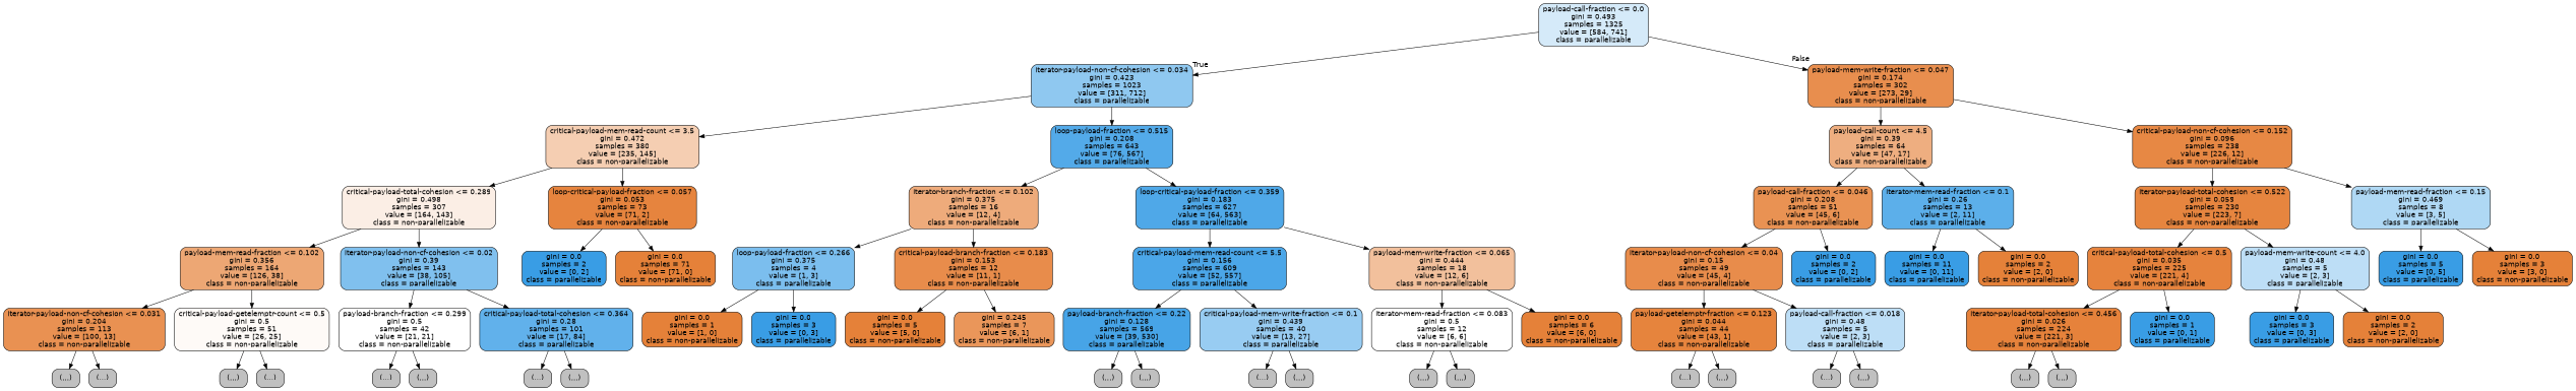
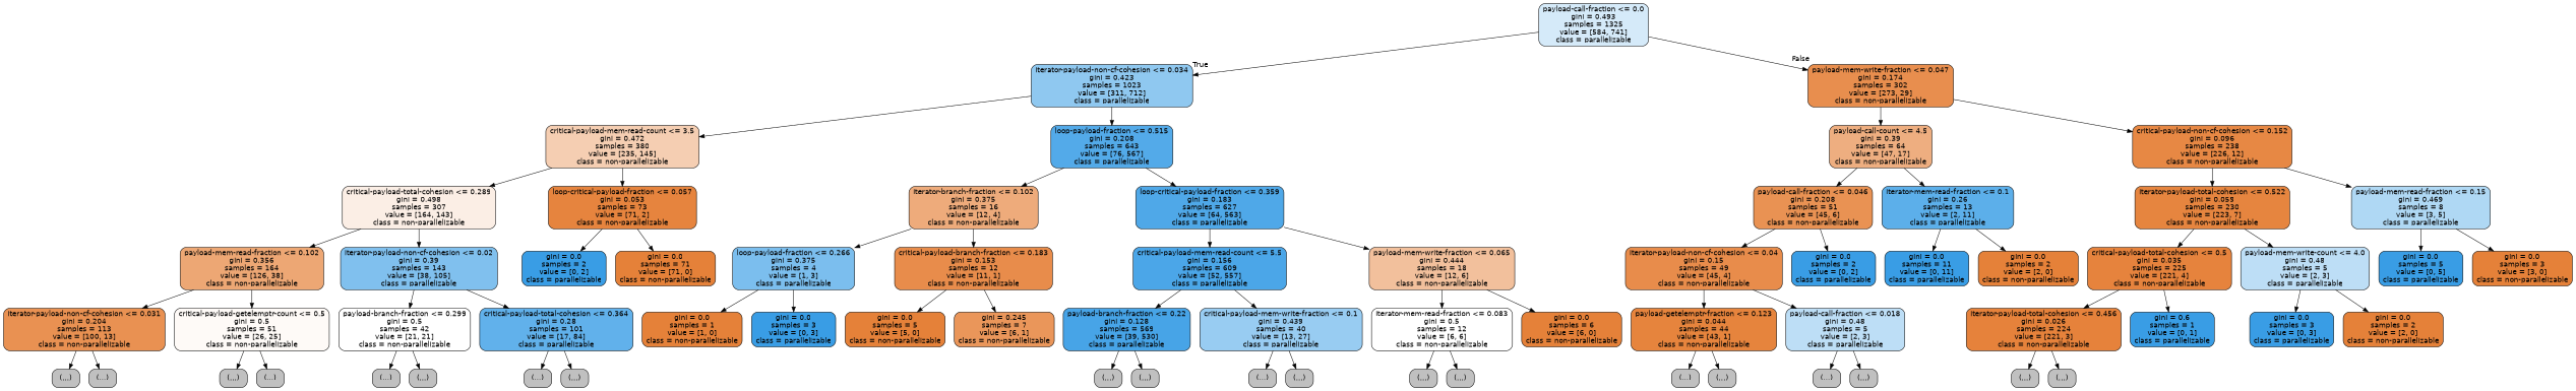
  digraph {
    node [color=black fillcolor="#C0C0C0" fontname=helvetica shape=box style="filled, rounded"]
    edge [fontname=helvetica]
    n1 [fillcolor="#399de536" label="payload-call-fraction <= 0.0\ngini = 0.493\nsamples = 1325\nvalue = [584, 741]\nclass = parallelizable"]
    n2 [fillcolor="#399de590" label="iterator-payload-non-cf-cohesion <= 0.034\ngini = 0.423\nsamples = 1023\nvalue = [311, 712]\nclass = parallelizable"]
    n3 [fillcolor="#e58139e4" label="payload-mem-write-fraction <= 0.047\ngini = 0.174\nsamples = 302\nvalue = [273, 29]\nclass = non-parallelizable"]
    n4 [fillcolor="#e5813962" label="critical-payload-mem-read-count <= 3.5\ngini = 0.472\nsamples = 380\nvalue = [235, 145]\nclass = non-parallelizable"]
    n5 [fillcolor="#399de5dd" label="loop-payload-fraction <= 0.515\ngini = 0.208\nsamples = 643\nvalue = [76, 567]\nclass = parallelizable"]
    n6 [fillcolor="#e5813921" label="critical-payload-total-cohesion <= 0.289\ngini = 0.498\nsamples = 307\nvalue = [164, 143]\nclass = non-parallelizable"]
    n7 [fillcolor="#e58139f8" label="loop-critical-payload-fraction <= 0.057\ngini = 0.053\nsamples = 73\nvalue = [71, 2]\nclass = non-parallelizable"]
    n8 [fillcolor="#e58139b2" label="payload-mem-read-fraction <= 0.102\ngini = 0.356\nsamples = 164\nvalue = [126, 38]\nclass = non-parallelizable"]
    n9 [fillcolor="#399de5a3" label="iterator-payload-non-cf-cohesion <= 0.02\ngini = 0.39\nsamples = 143\nvalue = [38, 105]\nclass = parallelizable"]
    n10 [fillcolor="#e58139de" label="iterator-payload-non-cf-cohesion <= 0.031\ngini = 0.204\nsamples = 113\nvalue = [100, 13]\nclass = non-parallelizable"]
    n11 [fillcolor="#e581390a" label="critical-payload-getelemptr-count <= 0.5\ngini = 0.5\nsamples = 51\nvalue = [26, 25]\nclass = non-parallelizable"]
    n12 [label="(...)"]
    n13 [label="(...)"]
    n14 [label="(...)"]
    n15 [label="(...)"]
    n16 [fillcolor="#e5813900" label="payload-branch-fraction <= 0.299\ngini = 0.5\nsamples = 42\nvalue = [21, 21]\nclass = non-parallelizable"]
    n17 [fillcolor="#399de5cb" label="critical-payload-total-cohesion <= 0.364\ngini = 0.28\nsamples = 101\nvalue = [17, 84]\nclass = parallelizable"]
    n18 [label="(...)"]
    n19 [label="(...)"]
    n20 [label="(...)"]
    n21 [label="(...)"]
    n22 [fillcolor="#399de5ff" label="gini = 0.0\nsamples = 2\nvalue = [0, 2]\nclass = parallelizable"]
    n23 [fillcolor="#e58139ff" label="gini = 0.0\nsamples = 71\nvalue = [71, 0]\nclass = non-parallelizable"]
    n24 [fillcolor="#e58139aa" label="iterator-branch-fraction <= 0.102\ngini = 0.375\nsamples = 16\nvalue = [12, 4]\nclass = non-parallelizable"]
    n25 [fillcolor="#399de5e2" label="loop-critical-payload-fraction <= 0.359\ngini = 0.183\nsamples = 627\nvalue = [64, 563]\nclass = parallelizable"]
    n26 [fillcolor="#399de5aa" label="loop-payload-fraction <= 0.266\ngini = 0.375\nsamples = 4\nvalue = [1, 3]\nclass = parallelizable"]
    n27 [fillcolor="#e58139e8" label="critical-payload-branch-fraction <= 0.183\ngini = 0.153\nsamples = 12\nvalue = [11, 1]\nclass = non-parallelizable"]
    n28 [fillcolor="#e58139ff" label="gini = 0.0\nsamples = 1\nvalue = [1, 0]\nclass = non-parallelizable"]
    n29 [fillcolor="#399de5ff" label="gini = 0.0\nsamples = 3\nvalue = [0, 3]\nclass = parallelizable"]
    n30 [fillcolor="#e58139ff" label="gini = 0.0\nsamples = 5\nvalue = [5, 0]\nclass = non-parallelizable"]
    n31 [fillcolor="#e58139d4" label="gini = 0.245\nsamples = 7\nvalue = [6, 1]\nclass = non-parallelizable"]
    n32 [fillcolor="#399de5e7" label="critical-payload-mem-read-count <= 5.5\ngini = 0.156\nsamples = 609\nvalue = [52, 557]\nclass = parallelizable"]
    n33 [fillcolor="#e581397f" label="payload-mem-write-fraction <= 0.065\ngini = 0.444\nsamples = 18\nvalue = [12, 6]\nclass = non-parallelizable"]
    n34 [fillcolor="#399de5ec" label="payload-branch-fraction <= 0.22\ngini = 0.128\nsamples = 569\nvalue = [39, 530]\nclass = parallelizable"]
    n35 [fillcolor="#399de584" label="critical-payload-mem-write-fraction <= 0.1\ngini = 0.439\nsamples = 40\nvalue = [13, 27]\nclass = parallelizable"]
    n36 [label="(...)"]
    n37 [label="(...)"]
    n38 [label="(...)"]
    n39 [label="(...)"]
    n40 [fillcolor="#e5813900" label="iterator-mem-read-fraction <= 0.083\ngini = 0.5\nsamples = 12\nvalue = [6, 6]\nclass = non-parallelizable"]
    n41 [fillcolor="#e58139ff" label="gini = 0.0\nsamples = 6\nvalue = [6, 0]\nclass = non-parallelizable"]
    n42 [label="(...)"]
    n43 [label="(...)"]
    n44 [fillcolor="#e58139a3" label="payload-call-count <= 4.5\ngini = 0.39\nsamples = 64\nvalue = [47, 17]\nclass = non-parallelizable"]
    n45 [fillcolor="#e58139f1" label="critical-payload-non-cf-cohesion <= 0.152\ngini = 0.096\nsamples = 238\nvalue = [226, 12]\nclass = non-parallelizable"]
    n46 [fillcolor="#e58139dd" label="payload-call-fraction <= 0.046\ngini = 0.208\nsamples = 51\nvalue = [45, 6]\nclass = non-parallelizable"]
    n47 [fillcolor="#399de5d1" label="iterator-mem-read-fraction <= 0.1\ngini = 0.26\nsamples = 13\nvalue = [2, 11]\nclass = parallelizable"]
    n48 [fillcolor="#e58139e8" label="iterator-payload-non-cf-cohesion <= 0.04\ngini = 0.15\nsamples = 49\nvalue = [45, 4]\nclass = non-parallelizable"]
    n49 [fillcolor="#399de5ff" label="gini = 0.0\nsamples = 2\nvalue = [0, 2]\nclass = parallelizable"]
    n50 [fillcolor="#e58139f9" label="payload-getelemptr-fraction <= 0.123\ngini = 0.044\nsamples = 44\nvalue = [43, 1]\nclass = non-parallelizable"]
    n51 [fillcolor="#399de555" label="payload-call-fraction <= 0.018\ngini = 0.48\nsamples = 5\nvalue = [2, 3]\nclass = parallelizable"]
    n52 [label="(...)"]
    n53 [label="(...)"]
    n54 [label="(...)"]
    n55 [label="(...)"]
    n56 [fillcolor="#399de5ff" label="gini = 0.0\nsamples = 11\nvalue = [0, 11]\nclass = parallelizable"]
    n57 [fillcolor="#e58139ff" label="gini = 0.0\nsamples = 2\nvalue = [2, 0]\nclass = non-parallelizable"]
    n58 [fillcolor="#e58139f7" label="iterator-payload-total-cohesion <= 0.522\ngini = 0.059\nsamples = 230\nvalue = [223, 7]\nclass = non-parallelizable"]
    n59 [fillcolor="#399de566" label="payload-mem-read-fraction <= 0.15\ngini = 0.469\nsamples = 8\nvalue = [3, 5]\nclass = parallelizable"]
    n60 [fillcolor="#e58139fa" label="critical-payload-total-cohesion <= 0.5\ngini = 0.035\nsamples = 225\nvalue = [221, 4]\nclass = non-parallelizable"]
    n61 [fillcolor="#399de555" label="payload-mem-write-count <= 4.0\ngini = 0.48\nsamples = 5\nvalue = [2, 3]\nclass = parallelizable"]
    n62 [fillcolor="#e58139fc" label="iterator-payload-total-cohesion <= 0.456\ngini = 0.026\nsamples = 224\nvalue = [221, 3]\nclass = non-parallelizable"]
-   n63 [fillcolor="#399de5ff" label="gini = 0.0\nsamples = 1\nvalue = [0, 1]\nclass = parallelizable"]
+   n63 [fillcolor="#399de5ff" label="gini = 0.6\nsamples = 1\nvalue = [0, 1]\nclass = parallelizable"]
    n64 [label="(...)"]
    n65 [label="(...)"]
    n66 [fillcolor="#399de5ff" label="gini = 0.0\nsamples = 3\nvalue = [0, 3]\nclass = parallelizable"]
    n67 [fillcolor="#e58139ff" label="gini = 0.0\nsamples = 2\nvalue = [2, 0]\nclass = non-parallelizable"]
    n68 [fillcolor="#399de5ff" label="gini = 0.0\nsamples = 5\nvalue = [0, 5]\nclass = parallelizable"]
    n69 [fillcolor="#e58139ff" label="gini = 0.0\nsamples = 3\nvalue = [3, 0]\nclass = non-parallelizable"]
    n1 -> n2 [headlabel=True labelangle=45 labeldistance=2.5]
    n1 -> n3 [headlabel=False labelangle=-45 labeldistance=2.5]
    n2 -> n4
    n2 -> n5
    n3 -> n44
    n3 -> n45
    n4 -> n6
    n4 -> n7
    n5 -> n24
    n5 -> n25
    n6 -> n8
    n6 -> n9
    n7 -> n22
    n7 -> n23
    n8 -> n10
    n8 -> n11
    n9 -> n16
    n9 -> n17
    n10 -> n12
    n10 -> n13
    n11 -> n14
    n11 -> n15
    n16 -> n18
    n16 -> n19
    n17 -> n20
    n17 -> n21
    n24 -> n26
    n24 -> n27
    n25 -> n32
    n25 -> n33
    n26 -> n28
    n26 -> n29
    n27 -> n30
    n27 -> n31
    n32 -> n34
    n32 -> n35
    n33 -> n40
    n33 -> n41
    n34 -> n36
    n34 -> n37
    n35 -> n38
    n35 -> n39
    n40 -> n42
    n40 -> n43
    n44 -> n46
    n44 -> n47
    n45 -> n58
    n45 -> n59
    n46 -> n48
    n46 -> n49
    n47 -> n56
    n47 -> n57
    n48 -> n50
    n48 -> n51
    n50 -> n52
    n50 -> n53
    n51 -> n54
    n51 -> n55
    n58 -> n60
    n58 -> n61
    n59 -> n68
    n59 -> n69
    n60 -> n62
    n60 -> n63
    n61 -> n66
    n61 -> n67
    n62 -> n64
    n62 -> n65
  }
